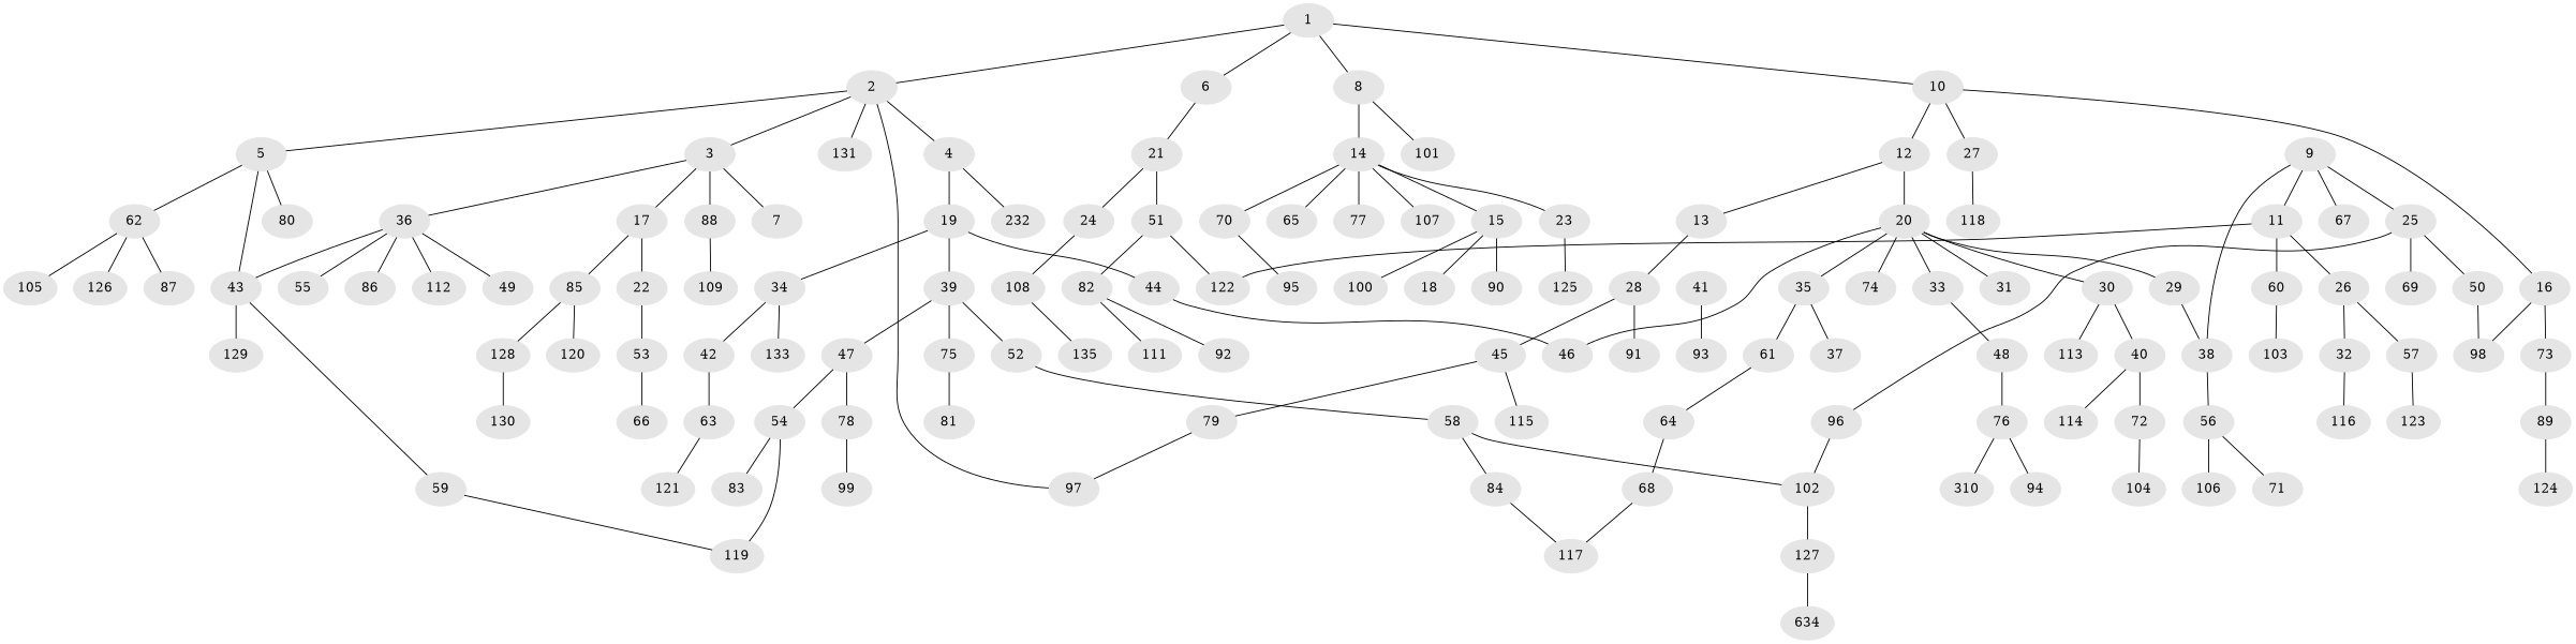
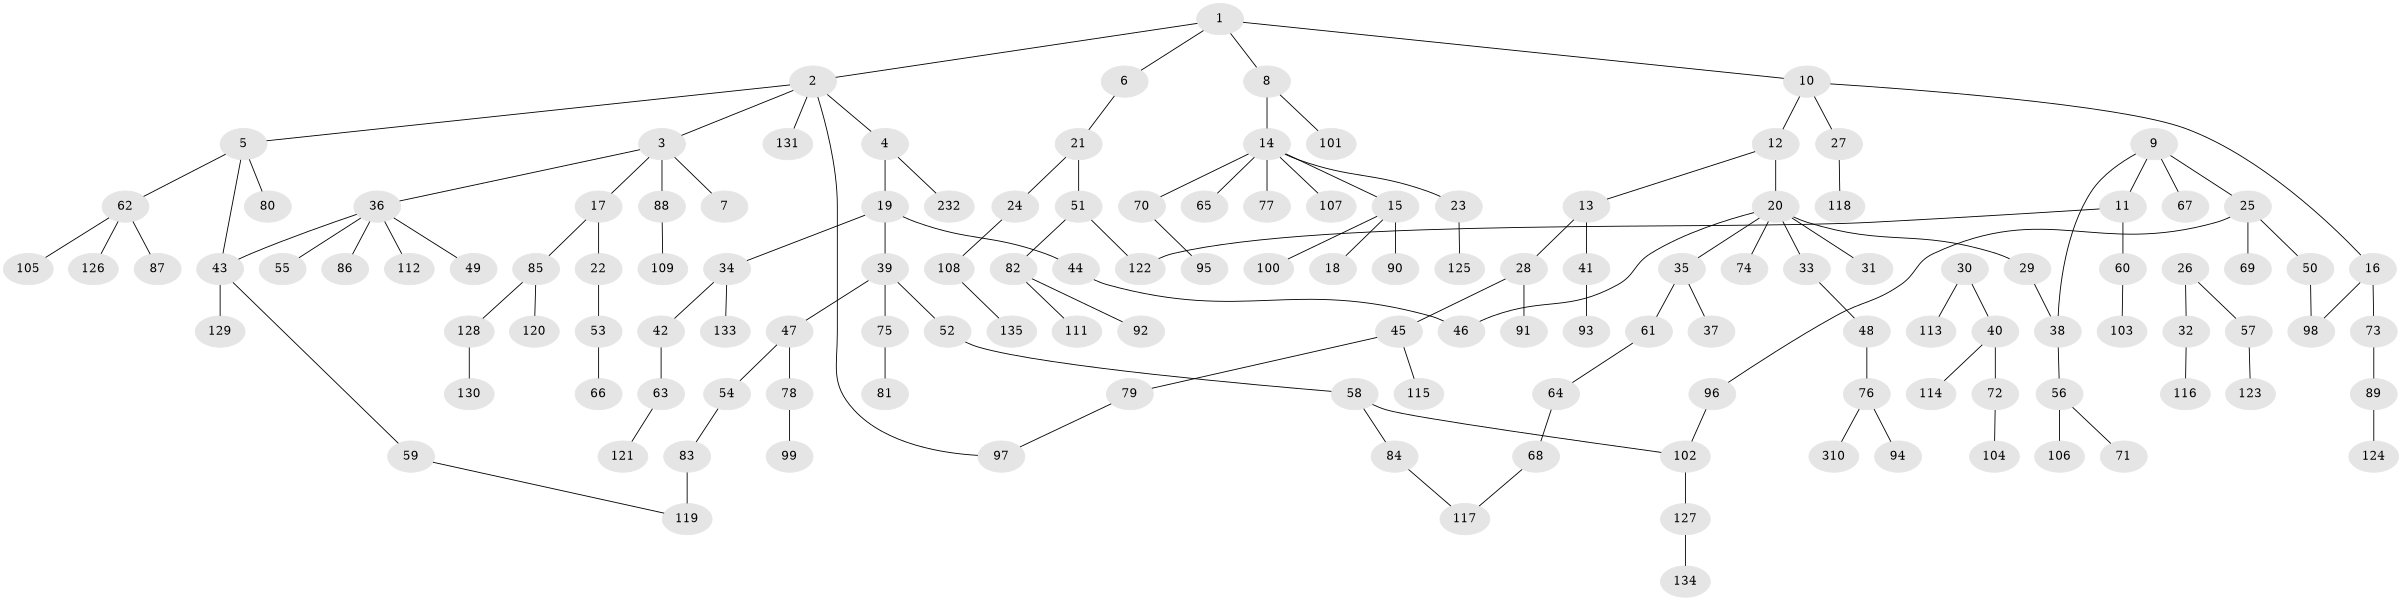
  graph {
    node [color=gray90 style=filled]
    1
    2
    6
    8
    10
    3
    4
    5
    97
    131
    21
    14
    101
    12
    16
    27
    7
    17
    36
    88
    19
    n22 [label=232]
    62
    80
    43
    22
    85
    49
    55
    86
    112
    109
    34
    39
    44
    9
    11
    25
    38
    67
    87
    105
    126
    24
    51
    15
    23
    65
    70
    77
    107
    26
    60
    122
    50
    69
    96
    56
    13
    20
    73
    98
    118
    32
    57
    103
    28
    41
    29
    30
    31
    33
    35
    46
    74
    45
    91
    93
    18
    90
    100
    125
    95
    89
    53
    120
    128
    42
    133
    47
    52
    75
    40
    113
    48
    37
    61
    108
    82
    66
    135
    102
    116
    123
    79
    115
    72
    114
    76
    63
    64
    59
    129
    71
    106
    54
    78
    58
    81
    104
    121
    119
    83
    99
    94
    n126 [label=310]
    92
    111
    84
    117
    127
    68
    124
    130
-   134 [label=634]
+   134
    1 -- 2
    1 -- 6
    1 -- 8
    1 -- 10
    2 -- 3
    2 -- 4
    2 -- 5
    2 -- 97
    2 -- 131
    6 -- 21
    8 -- 14
    8 -- 101
    10 -- 12
    10 -- 16
    10 -- 27
    3 -- 7
    3 -- 17
    3 -- 36
    3 -- 88
    4 -- 19
    4 -- n22
    5 -- 62
    5 -- 80
    5 -- 43
    21 -- 24
    21 -- 51
    14 -- 15
    14 -- 23
    14 -- 65
    14 -- 70
    14 -- 77
    14 -- 107
    12 -- 13
    12 -- 20
    16 -- 73
    16 -- 98
    27 -- 118
    17 -- 22
    17 -- 85
    36 -- 43
    36 -- 49
    36 -- 55
    36 -- 86
    36 -- 112
    88 -- 109
    19 -- 34
    19 -- 39
    19 -- 44
    62 -- 87
    62 -- 105
    62 -- 126
    43 -- 59
    43 -- 129
    22 -- 53
    85 -- 120
    85 -- 128
    34 -- 42
    34 -- 133
    39 -- 47
    39 -- 52
    39 -- 75
    44 -- 46
    9 -- 11
    9 -- 25
    9 -- 38
    9 -- 67
-   11 -- 26
    11 -- 60
    11 -- 122
    25 -- 50
    25 -- 69
    25 -- 96
    38 -- 56
    24 -- 108
    51 -- 122
    51 -- 82
    15 -- 18
    15 -- 90
    15 -- 100
    23 -- 125
    70 -- 95
    26 -- 32
    26 -- 57
    60 -- 103
    50 -- 98
    96 -- 102
    56 -- 71
    56 -- 106
    13 -- 28
+   13 -- 41
    20 -- 29
-   20 -- 30
    20 -- 31
    20 -- 33
    20 -- 35
    20 -- 46
    20 -- 74
    73 -- 89
    32 -- 116
    57 -- 123
    28 -- 45
    28 -- 91
    41 -- 93
    29 -- 38
    30 -- 40
    30 -- 113
    33 -- 48
    35 -- 37
    35 -- 61
    45 -- 79
    45 -- 115
    89 -- 124
    53 -- 66
    128 -- 130
    42 -- 63
    47 -- 54
    47 -- 78
    52 -- 58
    75 -- 81
    40 -- 72
    40 -- 114
    48 -- 76
    61 -- 64
    108 -- 135
    82 -- 92
    82 -- 111
    102 -- 127
    79 -- 97
    72 -- 104
    76 -- 94
    76 -- n126
    63 -- 121
    64 -- 68
    59 -- 119
-   54 -- 119
+   83 -- 119
    54 -- 83
    78 -- 99
    58 -- 102
    58 -- 84
    84 -- 117
    127 -- 134
    68 -- 117
  }
